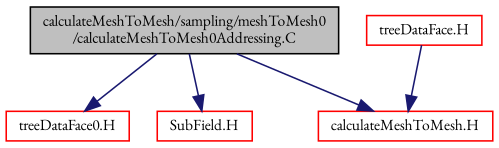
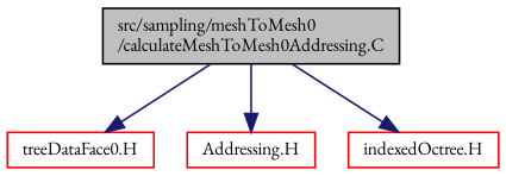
  digraph {
    fontname="EB Garamond"
    node [color=red fontname="EB Garamond" fontsize=10 shape=record]
    edge [color=midnightblue fontname="EB Garamond" fontsize=10 labelfontname=Helvetica labelfontsize=10 style=solid]
-   n1 [color=black fillcolor=grey75 fontcolor=black height=0.2 label="calculateMeshToMesh/sampling/meshToMesh0\l/calculateMeshToMesh0Addressing.C" style=filled width=0.4]
+   n1 [color=black fillcolor=grey75 fontcolor=black height=0.2 label="src/sampling/meshToMesh0\l/calculateMeshToMesh0Addressing.C" style=filled width=0.4]
    n2 [height=0.2 label="treeDataFace0.H" width=0.4]
-   n3 [height=0.2 label="SubField.H" width=0.4]
-   n4 [height=0.2 label="calculateMeshToMesh.H" width=0.4]
-   n5 [height=0.2 label="treeDataFace.H" width=0.4]
+   n3 [height=0.2 label="Addressing.H" width=0.4]
+   n4 [height=0.2 label="indexedOctree.H" width=0.4]
    n1 -> n2
    n1 -> n3
    n1 -> n4
-   n5 -> n4
  }
